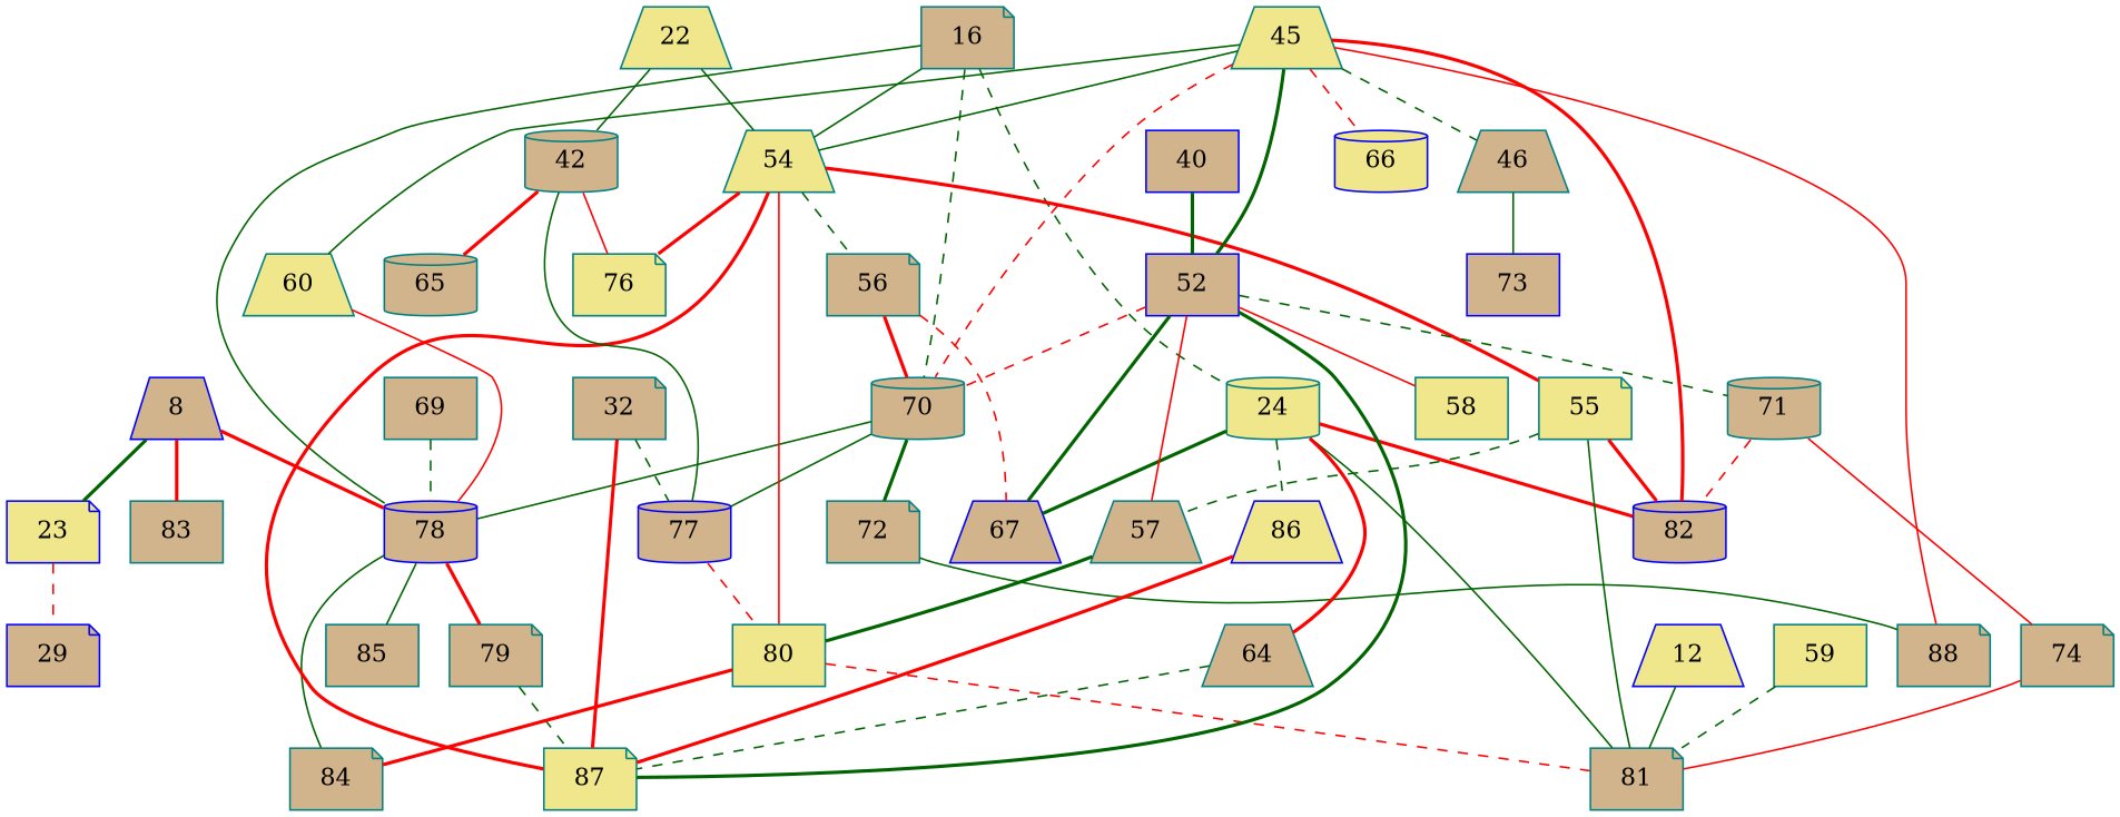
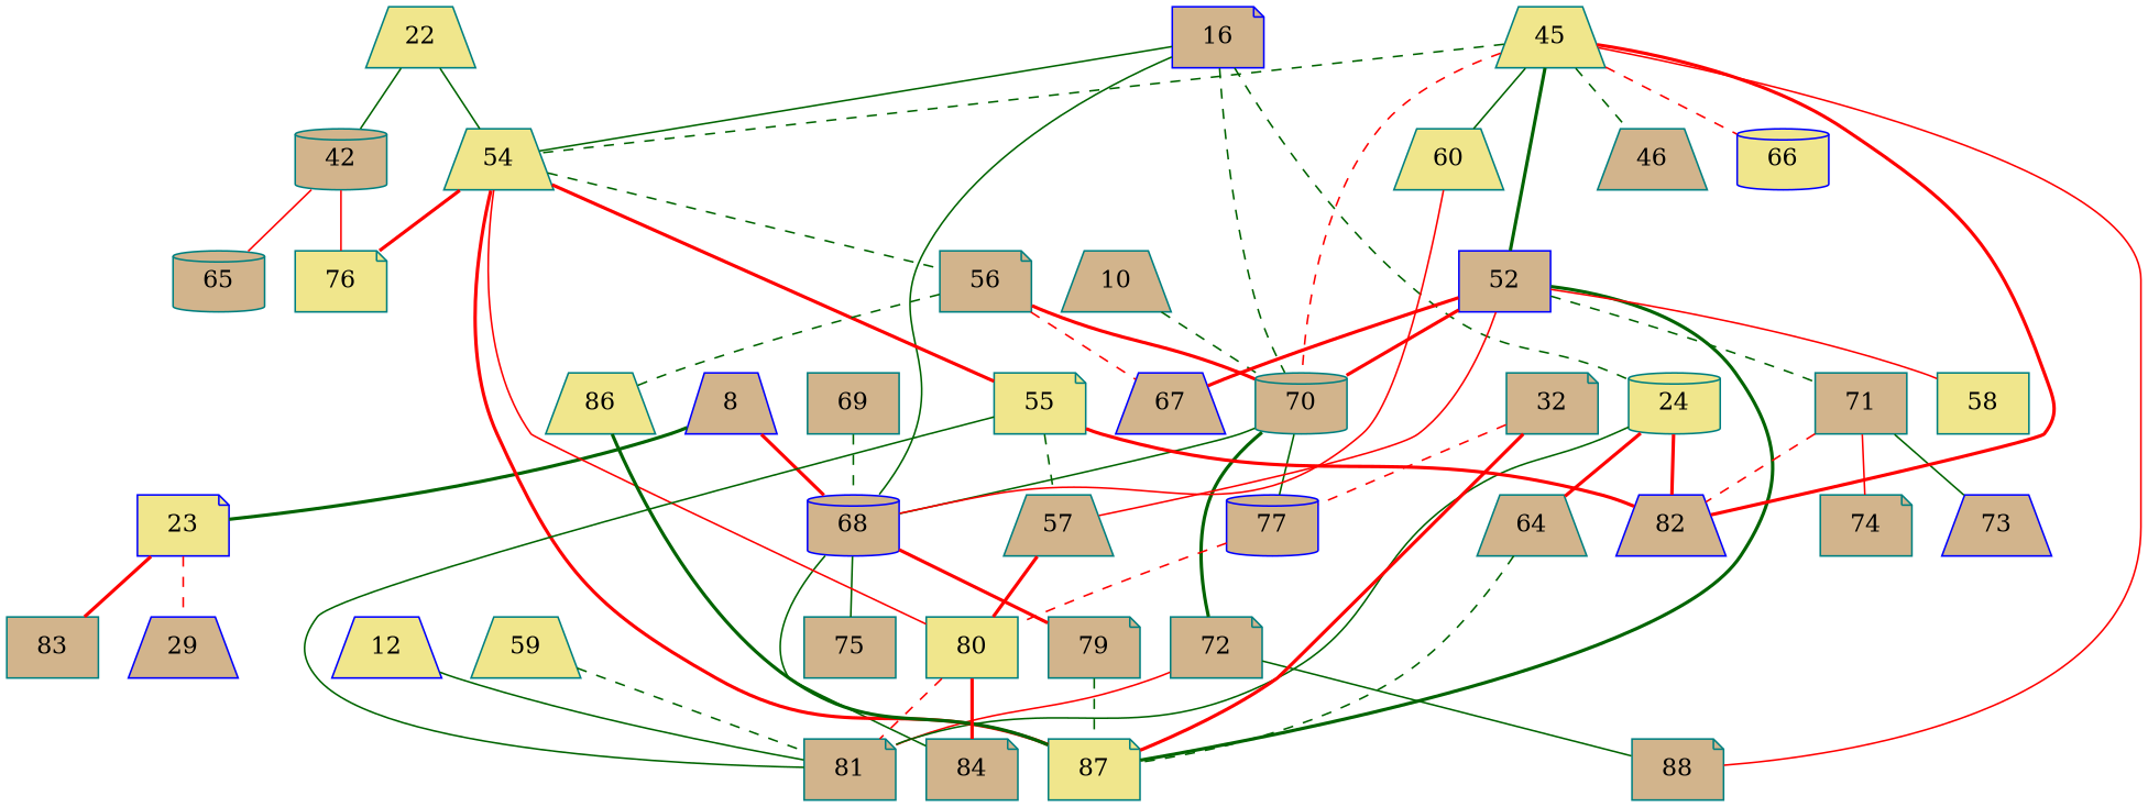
  graph {
    node [color=teal fillcolor=tan shape=trapezium style=filled]
    edge [color=darkgreen style=bold]
    8 [color=blue]
    23 [color=blue fillcolor=khaki shape=note]
-   78 [color=blue shape=cylinder super="+5+14+48"]
+   78 [color=blue shape=cylinder super="+5+14+48" label=68]
    83 [shape=box]
-   29 [color=blue shape=note]
+   29 [color=blue]
    72 [shape=note super="+7"]
    81 [shape=note super="+20+11"]
    88 [shape=note]
    79 [shape=note]
    84 [shape=note super="+49"]
-   85 [shape=box]
+   85 [shape=box label=75]
    70 [shape=cylinder super="+44+39+61+9"]
    77 [color=blue shape=cylinder]
+   10
    12 [color=blue fillcolor=khaki]
-   16 [shape=note super="+2"]
+   16 [color=blue shape=note super="+2"]
    24 [fillcolor=khaki shape=cylinder]
    54 [fillcolor=khaki super="+6+35"]
    64 [super="+51"]
    67 [color=blue super="+62+37"]
-   82 [color=blue shape=cylinder]
-   86 [color=blue fillcolor=khaki super="+26"]
+   82 [color=blue]
+   86 [fillcolor=khaki super="+26"]
    87 [fillcolor=khaki shape=note super="+63"]
    76 [fillcolor=khaki shape=note]
    55 [fillcolor=khaki shape=note super="+28"]
    56 [shape=note]
    80 [fillcolor=khaki shape=box super="+41+50+53+75"]
    22 [fillcolor=khaki]
    42 [shape=cylinder]
    65 [shape=cylinder]
    32 [shape=note]
    52 [color=blue shape=box super="+17+15+13"]
    57 [super="+38"]
    58 [fillcolor=khaki shape=box]
-   71 [shape=cylinder super="+19"]
-   40 [color=blue shape=box]
+   71 [shape=box super="+19"]
    45 [fillcolor=khaki super="+27+34"]
    46
    60 [fillcolor=khaki]
    66 [color=blue fillcolor=khaki shape=cylinder]
-   73 [color=blue shape=box]
+   73 [color=blue]
    74 [shape=note]
-   59 [fillcolor=khaki shape=box]
+   59 [fillcolor=khaki]
    69 [shape=box super="+68"]
    8 -- 23
    8 -- 78 [color=red]
-   8 -- 83 [color=red]
+   23 -- 83 [color=red]
    23 -- 29 [color=red style=dashed]
    78 -- 79 [color=red]
    78 -- 84 [style=solid]
    78 -- 85 [style=solid]
-   74 -- 81 [color=red style=solid weight=3]
+   72 -- 81 [color=red style=solid weight=3]
    72 -- 88 [style=solid]
    79 -- 87 [style=dashed]
    70 -- 78 [style=solid]
    70 -- 72
    70 -- 77 [style=solid]
    77 -- 80 [color=red style=dashed]
+   10 -- 70 [style=dashed]
    12 -- 81 [style=solid]
    16 -- 78 [style=solid]
    16 -- 70 [style=dashed weight=2]
    16 -- 24 [style=dashed]
    16 -- 54 [style=solid]
    24 -- 81 [style=solid]
    24 -- 64 [color=red]
-   24 -- 67
    24 -- 82 [color=red]
-   24 -- 86 [style=dashed weight=2]
+   56 -- 86 [style=dashed weight=2]
    54 -- 87 [color=red weight=2]
    54 -- 76 [color=red]
    54 -- 55 [color=red]
    54 -- 56 [style=dashed]
    54 -- 80 [color=red style=solid weight=2]
    64 -- 87 [style=dashed]
-   86 -- 87 [color=red]
+   86 -- 87
    55 -- 81 [style=solid weight=2]
    55 -- 82 [color=red]
    55 -- 57 [style=dashed]
    56 -- 70 [color=red]
    56 -- 67 [color=red style=dashed]
    80 -- 81 [color=red style=dashed weight=2]
    80 -- 84 [color=red]
    22 -- 54 [style=solid]
    22 -- 42 [style=solid]
-   42 -- 77 [style=solid]
    42 -- 76 [color=red style=solid]
-   42 -- 65 [color=red]
-   32 -- 77 [style=dashed]
+   42 -- 65 [color=red style=solid]
+   32 -- 77 [color=red style=dashed]
    32 -- 87 [color=red]
-   52 -- 70 [color=red style=dashed weight=3]
-   52 -- 67
+   52 -- 70 [color=red weight=3]
+   52 -- 67 [color=red]
    52 -- 87
    52 -- 57 [color=red style=solid weight=2]
    52 -- 58 [color=red style=solid]
    52 -- 71 [style=dashed]
-   57 -- 80
+   57 -- 80 [color=red]
    71 -- 82 [color=red style=dashed]
    71 -- 74 [color=red style=solid]
-   40 -- 52
    45 -- 88 [color=red style=solid]
    45 -- 70 [color=red style=dashed]
-   45 -- 54 [style=solid weight=2]
+   45 -- 54 [style=dashed weight=2]
    45 -- 82 [color=red]
    45 -- 52
    45 -- 46 [style=dashed]
    45 -- 60 [style=solid]
    45 -- 66 [color=red style=dashed]
-   46 -- 73 [style=solid]
+   71 -- 73 [style=solid]
    60 -- 78 [color=red style=solid]
    59 -- 81 [style=dashed]
    69 -- 78 [style=dashed weight=2]
  }
